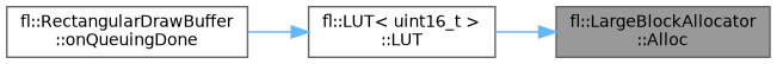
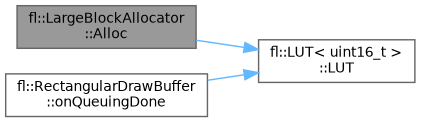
  digraph {
    rankdir=RL
    node [color=grey40 fillcolor=white fontname=Helvetica fontsize=10 shape=box style=filled]
    edge [color=steelblue1 dir=back fontname=Helvetica fontsize=10 labelfontname=Helvetica labelfontsize=10 style=solid]
    n1 [color=gray40 fillcolor=grey60 fontcolor=black height=0.2 label="fl::LargeBlockAllocator\l::Alloc" width=0.4]
    n2 [height=0.2 label="fl::LUT\< uint16_t \>\l::LUT" width=0.4]
    n3 [height=0.2 label="fl::RectangularDrawBuffer\l::onQueuingDone" width=0.4]
-   n1 -> n2
+   n2 -> n1
    n2 -> n3
  }
